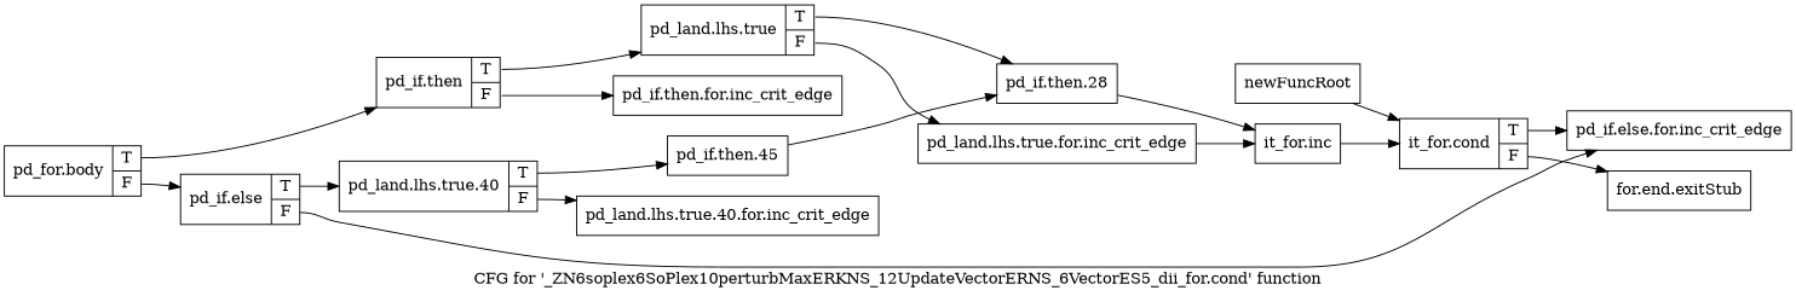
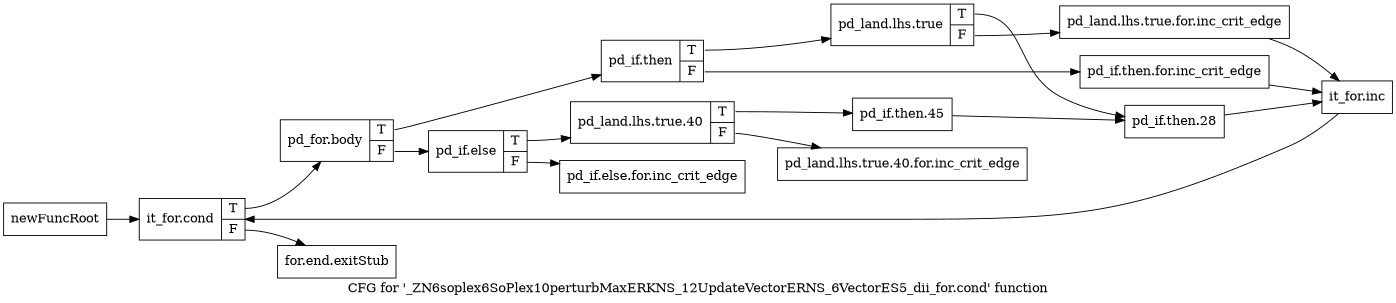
  digraph {
    label="CFG for '_ZN6soplex6SoPlex10perturbMaxERKNS_12UpdateVectorERNS_6VectorES5_dii_for.cond' function"
    rankdir=LR
    node [shape=record]
    n1 [label="{newFuncRoot}"]
    n2 [label="{it_for.cond|{<s0>T|<s1>F}}"]
    n3 [label="{for.end.exitStub}"]
    n4 [label="{pd_for.body|{<s0>T|<s1>F}}"]
    n5 [label="{pd_if.then|{<s0>T|<s1>F}}"]
    n6 [label="{pd_if.else|{<s0>T|<s1>F}}"]
    n7 [label="{pd_land.lhs.true|{<s0>T|<s1>F}}"]
    n8 [label="{pd_if.then.for.inc_crit_edge}"]
    n9 [label="{pd_land.lhs.true.40|{<s0>T|<s1>F}}"]
    n10 [label="{pd_if.else.for.inc_crit_edge}"]
    n11 [label="{pd_if.then.28}"]
    n12 [label="{pd_land.lhs.true.for.inc_crit_edge}"]
    n13 [label="{it_for.inc}"]
    n14 [label="{pd_if.then.45}"]
    n15 [label="{pd_land.lhs.true.40.for.inc_crit_edge}"]
    n1 -> n2
    n2 -> n3 [tailport=s1]
-   n2 -> n10 [tailport=s0]
+   n2 -> n4 [tailport=s0]
    n4 -> n5 [tailport=s0]
    n4 -> n6 [tailport=s1]
    n5 -> n7 [tailport=s0]
    n5 -> n8 [tailport=s1]
    n6 -> n9 [tailport=s0]
    n6 -> n10 [tailport=s1]
    n7 -> n11 [tailport=s0]
    n7 -> n12 [tailport=s1]
+   n8 -> n13
    n9 -> n14 [tailport=s0]
    n9 -> n15 [tailport=s1]
    n11 -> n13
    n12 -> n13
    n13 -> n2
    n14 -> n11
  }
